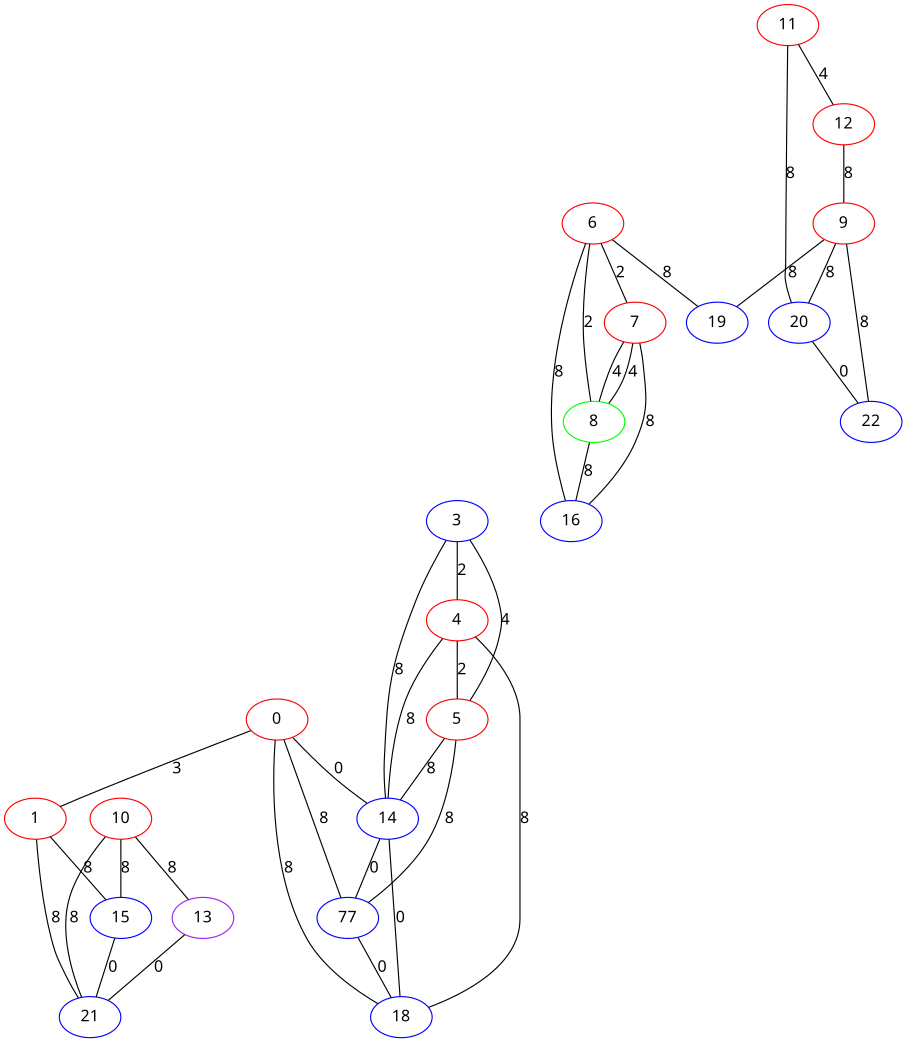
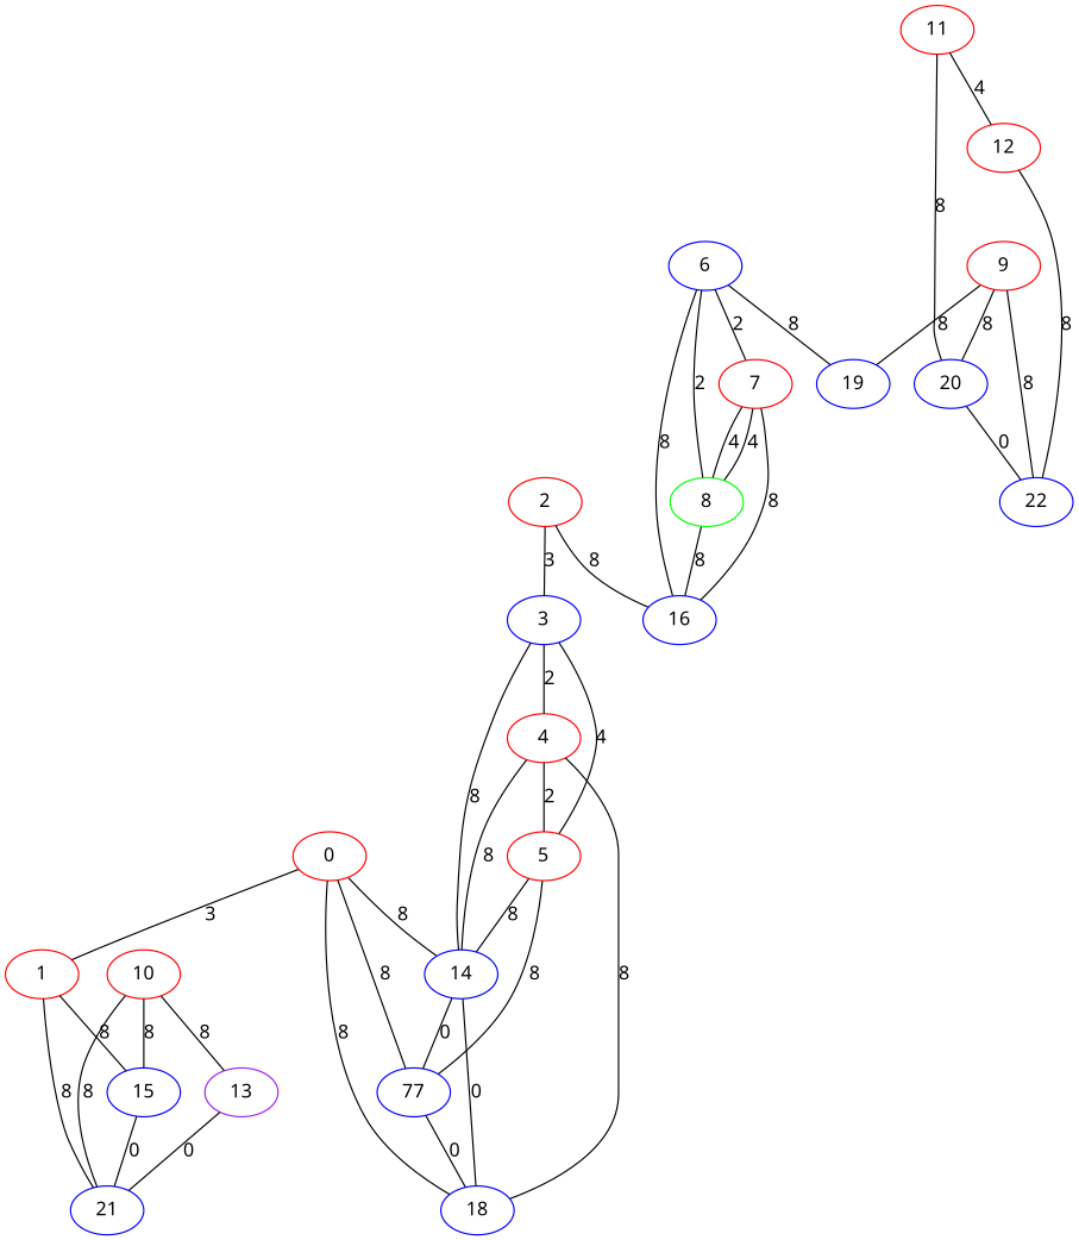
  graph {
    fontname="Noto Sans"
    node [color=red fontname="Noto Sans" weight=1]
    edge [fontname="Noto Sans"]
    0
    1
    14 [color=blue weight=3]
    n4 [color=blue label=77 weight=3]
    18 [color=blue weight=3]
    15 [color=blue weight=3]
    21 [color=blue weight=3]
    3 [color=blue]
+   2
    16 [color=blue weight=3]
    4
    5
-   6
+   6 [color=blue]
    7
    8 [color=green weight=2]
    19 [color=blue weight=3]
    9
    20 [color=blue weight=3]
    22 [color=blue weight=3]
    10
    13 [color=purple weight=4]
    11
    12
    0 -- 1 [label=3]
-   0 -- 14 [label=0]
+   0 -- 14 [label=8]
    0 -- n4 [label=8]
    0 -- 18 [label=8]
    1 -- 15 [label=8]
    1 -- 21 [label=8]
    14 -- n4 [label=0]
    14 -- 18 [label=0]
    n4 -- 18 [label=0]
    15 -- 21 [label=0]
    3 -- 14 [label=8]
    3 -- 4 [label=2]
    3 -- 5 [label=4]
+   2 -- 3 [label=3]
+   2 -- 16 [label=8]
    4 -- 14 [label=8]
    4 -- 18 [label=8]
    4 -- 5 [label=2]
    5 -- 14 [label=8]
    5 -- n4 [label=8]
    6 -- 16 [label=8]
    6 -- 7 [label=2]
    6 -- 8 [label=2]
    6 -- 19 [label=8]
    7 -- 16 [label=8]
    7 -- 8 [label=4]
    7 -- 8 [label=4]
    8 -- 16 [label=8]
    9 -- 19 [label=8]
    9 -- 20 [label=8]
    9 -- 22 [label=8]
    20 -- 22 [label=0]
    10 -- 15 [label=8]
    10 -- 21 [label=8]
    10 -- 13 [label=8]
    13 -- 21 [label=0]
    11 -- 20 [label=8]
    11 -- 12 [label=4]
-   12 -- 9 [label=8]
+   12 -- 22 [label=8]
  }
